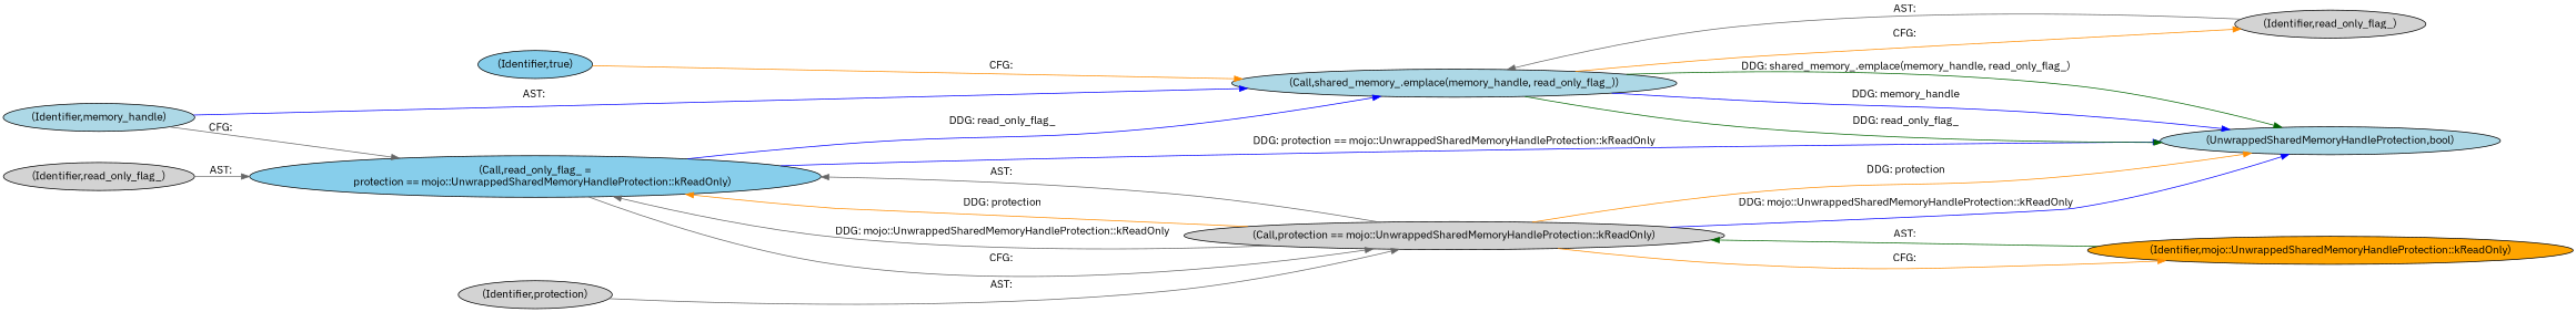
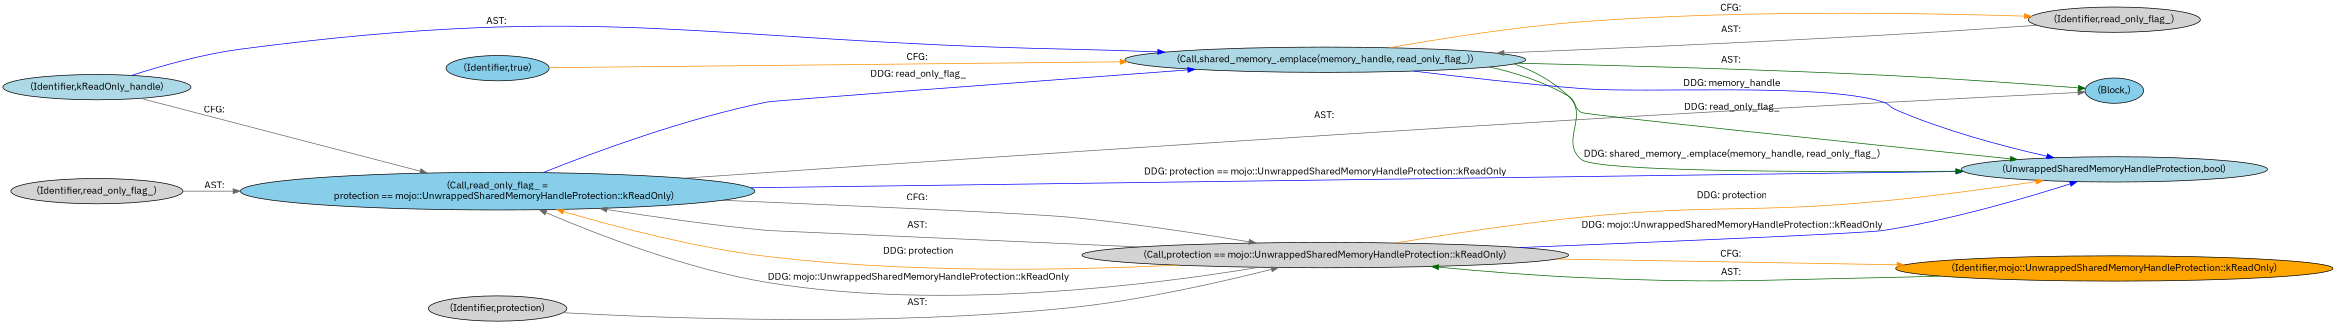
  digraph {
    fontname="IBM Plex Sans"
    rankdir=LR
    node [fillcolor=lightgrey fontname="IBM Plex Sans" style=filled]
    edge [color=gray40 fontname="IBM Plex Sans"]
    n1 [fillcolor=skyblue label="(Call,read_only_flag_ =\n      protection == mojo::UnwrappedSharedMemoryHandleProtection::kReadOnly)"]
    n2 [label="(Call,protection == mojo::UnwrappedSharedMemoryHandleProtection::kReadOnly)"]
    n3 [fillcolor=lightblue label="(Call,shared_memory_.emplace(memory_handle, read_only_flag_))"]
+   n4 [fillcolor=skyblue label="(Block,)"]
    n5 [fillcolor=lightblue label="(UnwrappedSharedMemoryHandleProtection,bool)"]
    n6 [fillcolor=orange label="(Identifier,mojo::UnwrappedSharedMemoryHandleProtection::kReadOnly)"]
    n7 [label="(Identifier,read_only_flag_)"]
-   n8 [fillcolor=lightblue label="(Identifier,memory_handle)"]
+   n8 [fillcolor=lightblue label="(Identifier,kReadOnly_handle)"]
    n9 [fillcolor=skyblue label="(Identifier,true)"]
    n10 [label="(Identifier,protection)"]
    n11 [label="(Identifier,read_only_flag_)"]
    n1 -> n2 [label="CFG: "]
    n1 -> n3 [color=blue label="DDG: read_only_flag_"]
+   n1 -> n4 [label="AST: "]
    n1 -> n5 [color=blue label="DDG: protection == mojo::UnwrappedSharedMemoryHandleProtection::kReadOnly"]
    n2 -> n1 [label="AST: "]
    n2 -> n1 [color=darkorange label="DDG: protection"]
    n2 -> n1 [label="DDG: mojo::UnwrappedSharedMemoryHandleProtection::kReadOnly"]
    n2 -> n5 [color=darkorange label="DDG: protection"]
    n2 -> n5 [color=blue label="DDG: mojo::UnwrappedSharedMemoryHandleProtection::kReadOnly"]
    n2 -> n6 [color=darkorange label="CFG: "]
+   n3 -> n4 [color=darkgreen label="AST: "]
    n3 -> n5 [color=darkgreen label="DDG: read_only_flag_"]
    n3 -> n5 [color=darkgreen label="DDG: shared_memory_.emplace(memory_handle, read_only_flag_)"]
    n3 -> n5 [color=blue label="DDG: memory_handle"]
    n3 -> n7 [color=darkorange label="CFG: "]
    n6 -> n2 [color=darkgreen label="AST: "]
    n7 -> n3 [label="AST: "]
    n8 -> n1 [label="CFG: "]
    n8 -> n3 [color=blue label="AST: "]
    n9 -> n3 [color=darkorange label="CFG: "]
    n10 -> n2 [label="AST: "]
    n11 -> n1 [label="AST: "]
  }
